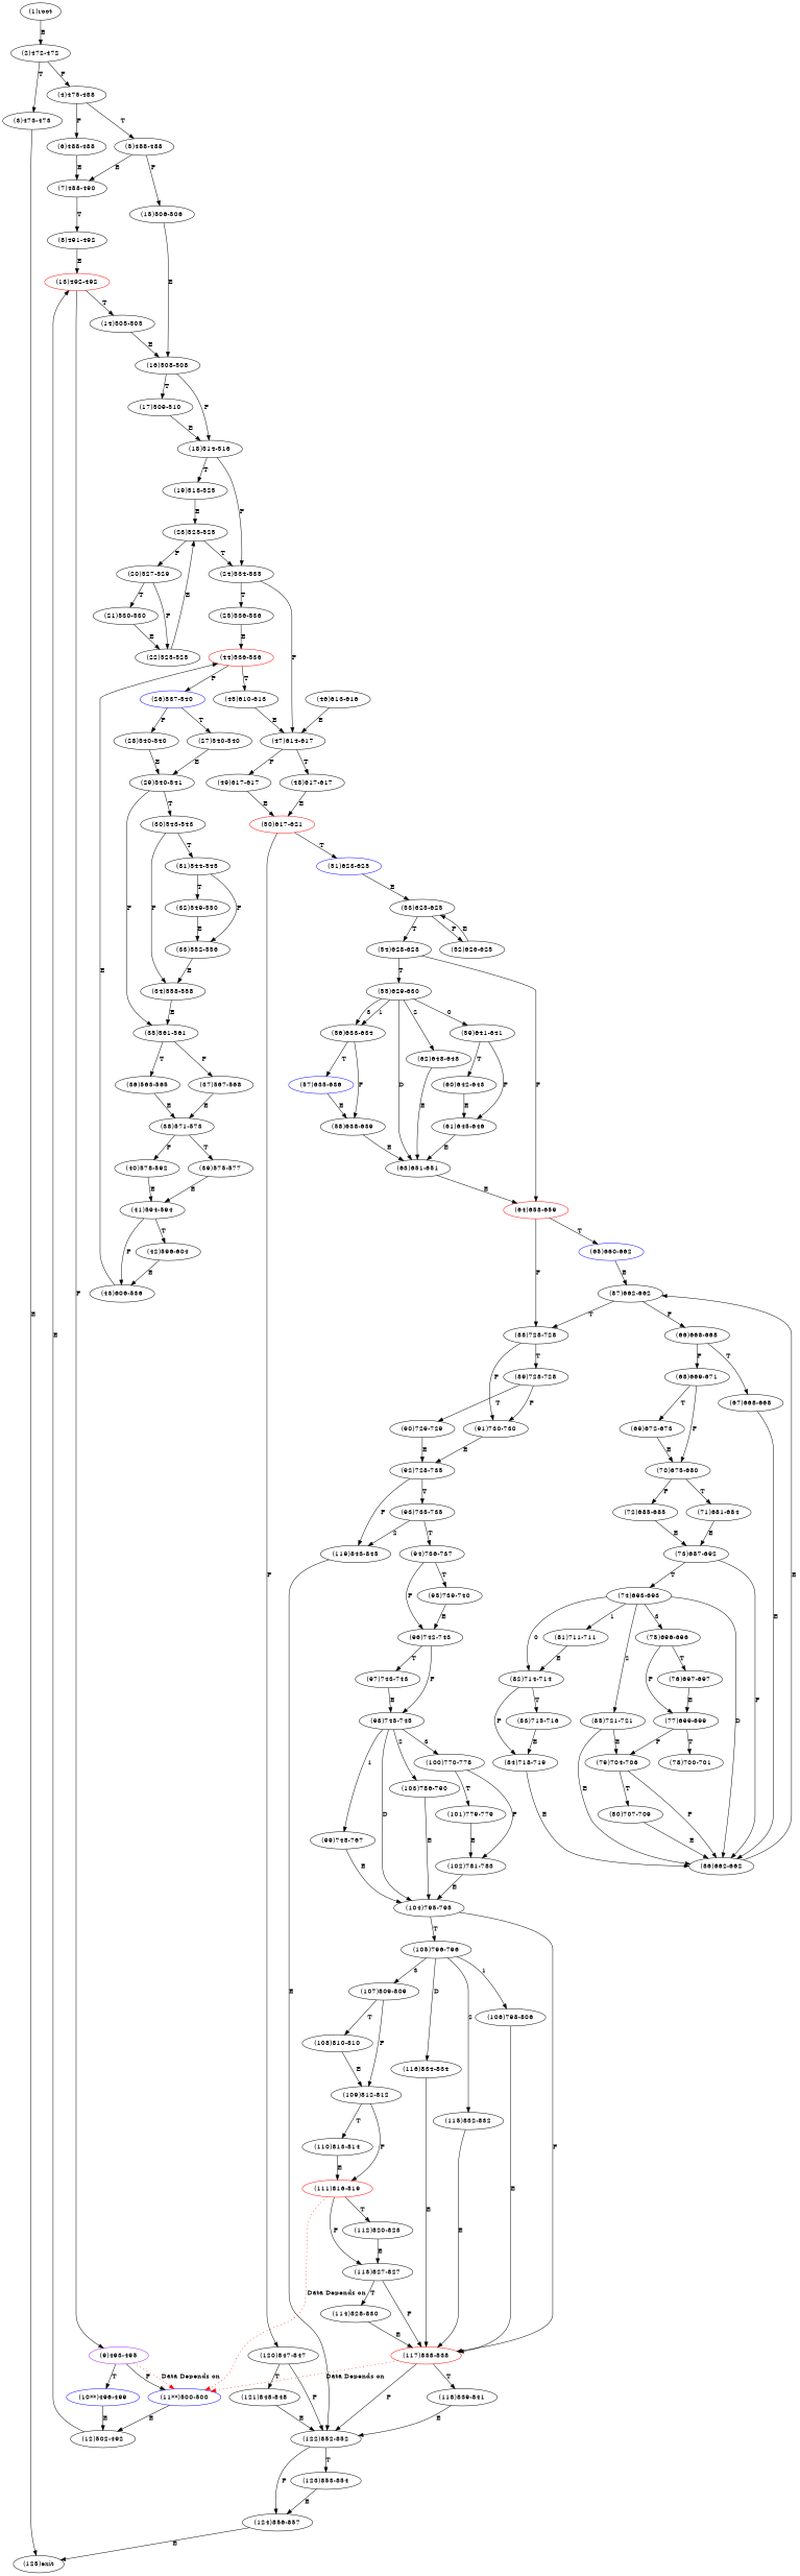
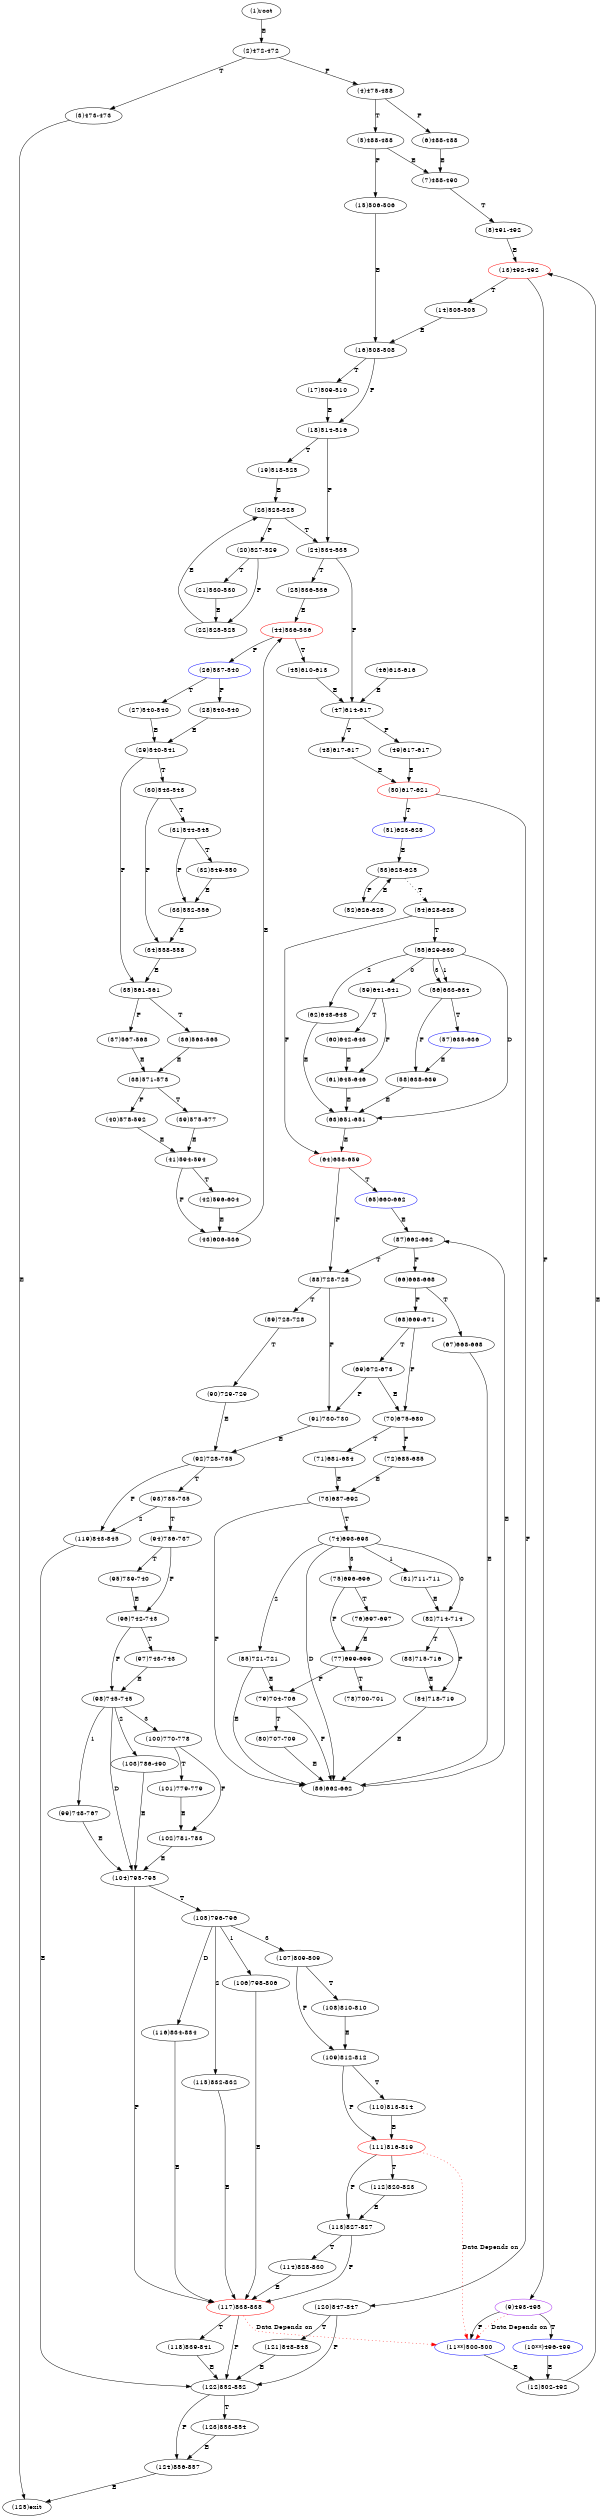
  digraph {
    n1 [label="(1)root"]
    n2 [label="(2)472-472"]
    n3 [label="(3)473-473"]
    n4 [label="(4)475-488"]
    n5 [label="(125)exit"]
    n6 [label="(5)488-488"]
    n7 [label="(6)488-488"]
    n8 [label="(7)488-490"]
    n9 [label="(15)506-506"]
    n10 [label="(8)491-492"]
    n11 [color=red label="(13)492-492"]
    n12 [label="(16)508-508"]
    n13 [color=purple label="(9)493-495"]
    n14 [label="(14)505-505"]
    n15 [color=blue label="(10**)496-499"]
    n16 [color=blue label="(11**)500-500"]
    n17 [label="(12)502-492"]
    n18 [label="(17)509-510"]
    n19 [label="(18)514-516"]
    n20 [label="(19)518-525"]
    n21 [label="(24)534-535"]
    n22 [label="(23)525-525"]
    n23 [label="(20)527-529"]
    n24 [label="(25)536-536"]
    n25 [label="(47)614-617"]
    n26 [label="(21)530-530"]
    n27 [label="(22)525-525"]
    n28 [color=red label="(44)536-536"]
    n29 [color=blue label="(26)537-540"]
    n30 [label="(45)610-613"]
    n31 [label="(49)617-617"]
    n32 [label="(48)617-617"]
    n33 [label="(27)540-540"]
    n34 [label="(29)540-541"]
    n35 [label="(30)543-543"]
    n36 [label="(35)561-561"]
    n37 [label="(28)540-540"]
    n38 [label="(31)544-545"]
    n39 [label="(34)558-558"]
    n40 [label="(36)563-565"]
    n41 [label="(37)567-568"]
    n42 [label="(32)549-550"]
    n43 [label="(33)552-556"]
    n44 [label="(38)571-573"]
    n45 [label="(39)575-577"]
    n46 [label="(40)578-592"]
    n47 [label="(41)594-594"]
    n48 [label="(42)596-604"]
    n49 [label="(43)606-536"]
    n50 [label="(46)613-616"]
    n51 [color=red label="(50)617-621"]
    n52 [color=blue label="(51)623-625"]
    n53 [label="(53)625-625"]
    n54 [label="(54)628-628"]
    n55 [label="(52)626-625"]
    n56 [label="(120)847-847"]
    n57 [label="(122)852-852"]
    n58 [label="(121)848-848"]
    n59 [label="(55)629-630"]
    n60 [label="(59)641-641"]
    n61 [label="(56)633-634"]
    n62 [label="(63)651-651"]
    n63 [label="(62)648-648"]
    n64 [label="(61)645-646"]
    n65 [label="(60)642-643"]
    n66 [label="(58)638-639"]
    n67 [color=blue label="(57)635-636"]
    n68 [color=red label="(64)658-659"]
    n69 [color=blue label="(65)660-662"]
    n70 [label="(88)728-728"]
    n71 [label="(68)669-671"]
    n72 [label="(69)672-673"]
    n73 [label="(70)675-680"]
    n74 [label="(71)681-684"]
    n75 [label="(72)685-685"]
    n76 [label="(73)687-692"]
    n77 [label="(86)662-662"]
    n78 [label="(74)693-693"]
    n79 [label="(87)662-662"]
    n80 [label="(89)728-728"]
    n81 [label="(91)730-730"]
    n82 [label="(66)668-668"]
    n83 [label="(67)668-668"]
    n84 [label="(76)697-697"]
    n85 [label="(77)699-699"]
    n86 [label="(78)700-701"]
    n87 [label="(79)704-706"]
    n88 [label="(80)707-709"]
    n89 [label="(75)696-696"]
    n90 [label="(85)721-721"]
    n91 [label="(81)711-711"]
    n92 [label="(82)714-714"]
    n93 [label="(84)718-719"]
    n94 [label="(83)715-716"]
    n95 [label="(93)735-735"]
    n96 [label="(94)736-737"]
    n97 [label="(119)843-845"]
    n98 [label="(95)739-740"]
    n99 [label="(96)742-743"]
    n100 [label="(92)728-735"]
    n101 [label="(98)745-745"]
    n102 [label="(97)743-743"]
    n103 [label="(90)729-729"]
    n104 [label="(102)781-783"]
    n105 [label="(104)795-795"]
    n106 [color=red label="(117)838-838"]
    n107 [label="(105)796-796"]
-   n108 [label="(103)786-790"]
+   n108 [label="(103)786-490"]
    n109 [label="(100)770-778"]
    n110 [label="(101)779-779"]
    n111 [label="(99)748-767"]
    n112 [label="(110)813-814"]
    n113 [color=red label="(111)816-819"]
    n114 [label="(113)827-827"]
    n115 [label="(112)820-823"]
    n116 [label="(114)828-830"]
    n117 [label="(108)810-810"]
    n118 [label="(109)812-812"]
    n119 [label="(106)798-806"]
    n120 [label="(118)839-841"]
    n121 [label="(107)809-809"]
    n122 [label="(116)834-834"]
    n123 [label="(115)832-832"]
    n124 [label="(124)856-857"]
    n125 [label="(123)853-854"]
    n1 -> n2 [label=E]
    n2 -> n3 [label=T]
    n2 -> n4 [label=F]
    n3 -> n5 [label=E]
    n4 -> n6 [label=T]
    n4 -> n7 [label=F]
    n6 -> n8 [label=E]
    n6 -> n9 [label=F]
    n7 -> n8 [label=E]
    n8 -> n10 [label=T]
    n9 -> n12 [label=E]
    n10 -> n11 [label=E]
    n11 -> n13 [label=F]
    n11 -> n14 [label=T]
    n12 -> n18 [label=T]
    n12 -> n19 [label=F]
    n13 -> n15 [label=T]
    n13 -> n16 [label=F]
    n13 -> n16 [color=red label="Data Depends on" style=dotted]
    n14 -> n12 [label=E]
    n15 -> n17 [label=E]
    n16 -> n17 [label=E]
    n17 -> n11 [label=E]
    n18 -> n19 [label=E]
    n19 -> n20 [label=T]
    n19 -> n21 [label=F]
    n20 -> n22 [label=E]
    n21 -> n24 [label=T]
    n21 -> n25 [label=F]
    n22 -> n21 [label=T]
    n22 -> n23 [label=F]
    n23 -> n26 [label=T]
    n23 -> n27 [label=F]
    n24 -> n28 [label=E]
    n25 -> n31 [label=F]
    n25 -> n32 [label=T]
    n26 -> n27 [label=E]
    n27 -> n22 [label=E]
    n28 -> n29 [label=F]
    n28 -> n30 [label=T]
    n29 -> n33 [label=T]
    n29 -> n37 [label=F]
    n30 -> n25 [label=E]
    n31 -> n51 [label=E]
    n32 -> n51 [label=E]
    n33 -> n34 [label=E]
    n34 -> n35 [label=T]
    n34 -> n36 [label=F]
    n35 -> n38 [label=T]
    n35 -> n39 [label=F]
    n36 -> n40 [label=T]
    n36 -> n41 [label=F]
    n37 -> n34 [label=E]
    n38 -> n42 [label=T]
    n38 -> n43 [label=F]
    n39 -> n36 [label=E]
    n40 -> n44 [label=E]
    n41 -> n44 [label=E]
    n42 -> n43 [label=E]
    n43 -> n39 [label=E]
    n44 -> n45 [label=T]
    n44 -> n46 [label=F]
    n45 -> n47 [label=E]
    n46 -> n47 [label=E]
    n47 -> n48 [label=T]
    n47 -> n49 [label=F]
    n48 -> n49 [label=E]
    n49 -> n28 [label=E]
    n50 -> n25 [label=E]
    n51 -> n52 [label=T]
    n51 -> n56 [label=F]
    n52 -> n53 [label=E]
-   n53 -> n54 [label=T]
+   n53 -> n54 [label=T style=dotted]
    n53 -> n55 [label=F]
    n54 -> n59 [label=T]
    n54 -> n68 [label=F]
    n55 -> n53 [label=E]
    n56 -> n57 [label=F]
    n56 -> n58 [label=T]
    n57 -> n124 [label=F]
    n57 -> n125 [label=T]
    n58 -> n57 [label=E]
    n59 -> n60 [label=0]
    n59 -> n61 [label=1]
    n59 -> n61 [label=3]
    n59 -> n62 [label=D]
    n59 -> n63 [label=2]
    n60 -> n64 [label=F]
    n60 -> n65 [label=T]
    n61 -> n66 [label=F]
    n61 -> n67 [label=T]
    n62 -> n68 [label=E]
    n63 -> n62 [label=E]
    n64 -> n62 [label=E]
    n65 -> n64 [label=E]
    n66 -> n62 [label=E]
    n67 -> n66 [label=E]
    n68 -> n69 [label=T]
    n68 -> n70 [label=F]
    n69 -> n79 [label=E]
    n70 -> n80 [label=T]
    n70 -> n81 [label=F]
    n71 -> n72 [label=T]
    n71 -> n73 [label=F]
    n72 -> n73 [label=E]
    n73 -> n74 [label=T]
    n73 -> n75 [label=F]
    n74 -> n76 [label=E]
    n75 -> n76 [label=E]
    n76 -> n77 [label=F]
    n76 -> n78 [label=T]
    n77 -> n79 [label=E]
    n78 -> n77 [label=D]
    n78 -> n89 [label=3]
    n78 -> n90 [label=2]
    n78 -> n91 [label=1]
    n78 -> n92 [label=0]
    n79 -> n70 [label=T]
    n79 -> n82 [label=F]
-   n80 -> n81 [label=F]
+   n72 -> n81 [label=F]
    n80 -> n103 [label=T]
    n81 -> n100 [label=E]
    n82 -> n71 [label=F]
    n82 -> n83 [label=T]
    n83 -> n77 [label=E]
    n84 -> n85 [label=E]
    n85 -> n86 [label=T]
    n85 -> n87 [label=F]
    n87 -> n77 [label=F]
    n87 -> n88 [label=T]
    n88 -> n77 [label=E]
    n89 -> n84 [label=T]
    n89 -> n85 [label=F]
    n90 -> n77 [label=E]
    n90 -> n87 [label=E]
    n91 -> n92 [label=E]
    n92 -> n93 [label=F]
    n92 -> n94 [label=T]
    n93 -> n77 [label=E]
    n94 -> n93 [label=E]
    n95 -> n96 [label=T]
    n95 -> n97 [label=2]
    n96 -> n98 [label=T]
    n96 -> n99 [label=F]
    n97 -> n57 [label=E]
    n98 -> n99 [label=E]
    n99 -> n101 [label=F]
    n99 -> n102 [label=T]
    n100 -> n95 [label=T]
    n100 -> n97 [label=F]
    n101 -> n105 [label=D]
    n101 -> n108 [label=2]
    n101 -> n109 [label=3]
    n101 -> n111 [label=1]
    n102 -> n101 [label=E]
    n103 -> n100 [label=E]
    n104 -> n105 [label=E]
    n105 -> n106 [label=F]
    n105 -> n107 [label=T]
    n106 -> n16 [color=red label="Data Depends on" style=dotted]
    n106 -> n57 [label=F]
    n106 -> n120 [label=T]
    n107 -> n119 [label=1]
    n107 -> n121 [label=3]
    n107 -> n122 [label=D]
    n107 -> n123 [label=2]
    n108 -> n105 [label=E]
    n109 -> n104 [label=F]
    n109 -> n110 [label=T]
    n110 -> n104 [label=E]
    n111 -> n105 [label=E]
    n112 -> n113 [label=E]
    n113 -> n16 [color=red label="Data Depends on" style=dotted]
    n113 -> n114 [label=F]
    n113 -> n115 [label=T]
    n114 -> n106 [label=F]
    n114 -> n116 [label=T]
    n115 -> n114 [label=E]
    n116 -> n106 [label=E]
    n117 -> n118 [label=E]
    n118 -> n112 [label=T]
    n118 -> n113 [label=F]
    n119 -> n106 [label=E]
    n120 -> n57 [label=E]
    n121 -> n117 [label=T]
    n121 -> n118 [label=F]
    n122 -> n106 [label=E]
    n123 -> n106 [label=E]
    n124 -> n5 [label=E]
    n125 -> n124 [label=E]
  }
